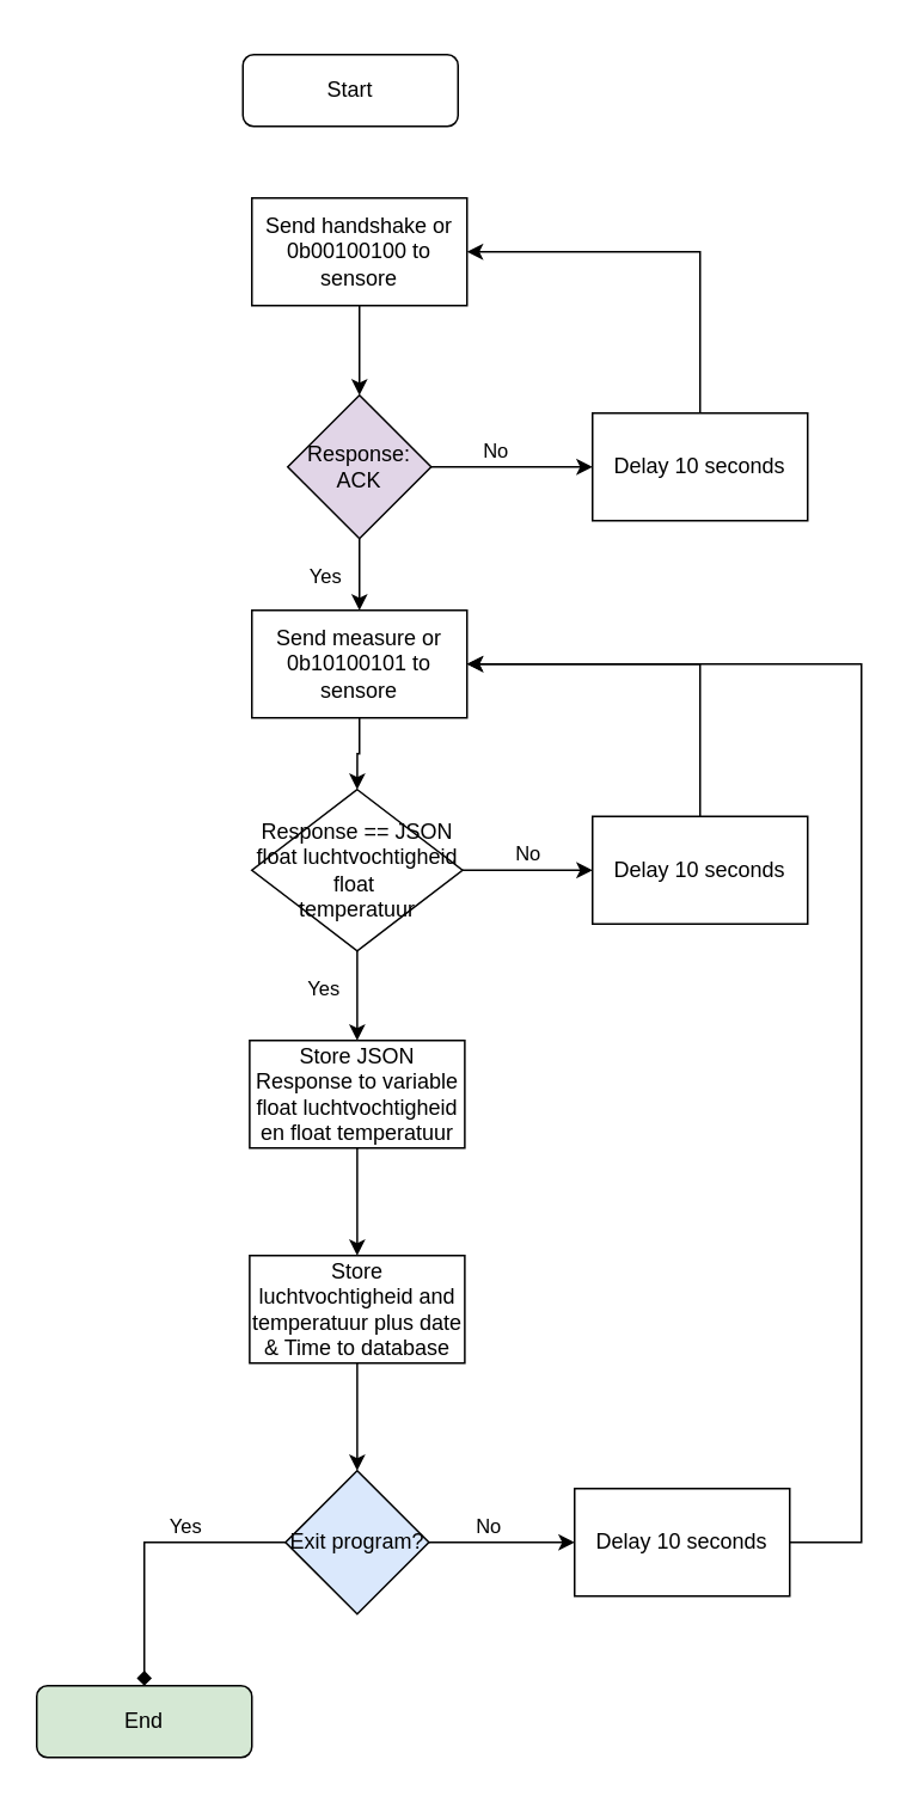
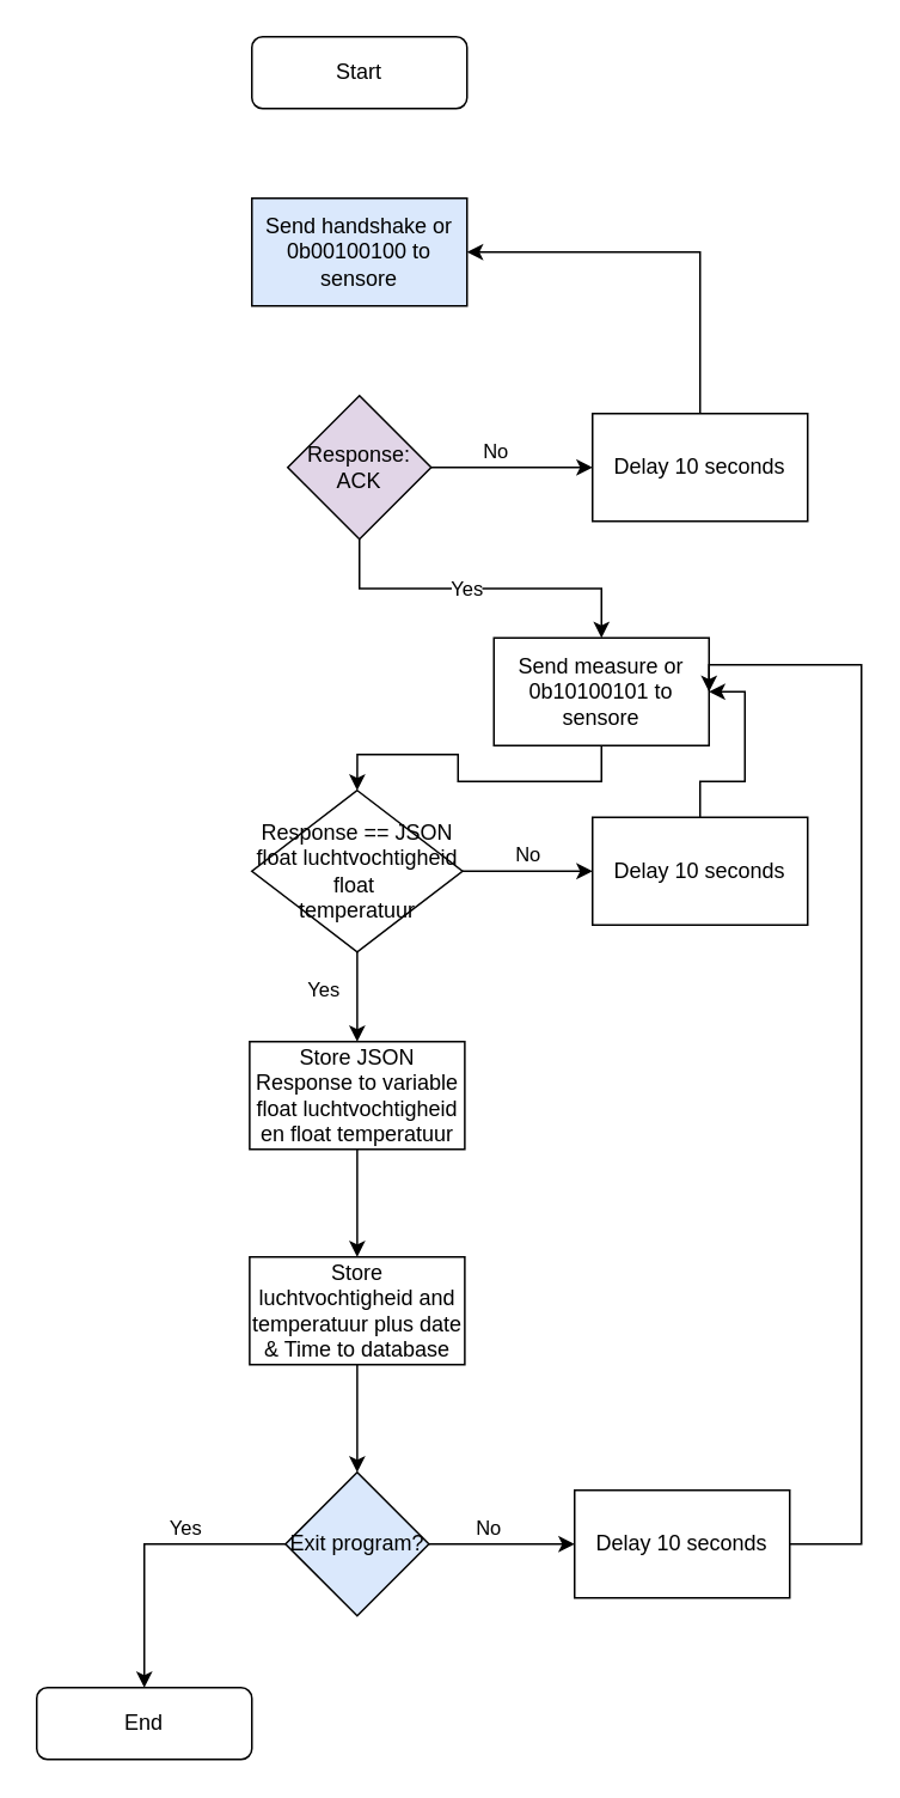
  <mxCell id="0" />
  <mxCell id="1" parent="0" />
- <mxCell id="2" value="Start" style="rounded=1;whiteSpace=wrap;html=1;" parent="1" vertex="1"><mxGeometry x="135" y="30" width="120" height="40" as="geometry" /></mxCell>
- <mxCell id="3" style="edgeStyle=orthogonalEdgeStyle;rounded=0;orthogonalLoop=1;jettySize=auto;html=1;entryX=0.5;entryY=0;entryDx=0;entryDy=0;" parent="1" source="4" target="9" edge="1"><mxGeometry relative="1" as="geometry" /></mxCell>
- <mxCell id="4" value="Send handshake or 0b00100100 to sensore" style="rounded=0;whiteSpace=wrap;html=1;" parent="1" vertex="1"><mxGeometry x="140" y="110" width="120" height="60" as="geometry" /></mxCell>
+ <mxCell id="2" value="Start" style="rounded=1;whiteSpace=wrap;html=1;" parent="1" vertex="1"><mxGeometry x="140" y="20" width="120" height="40" as="geometry" /></mxCell>
+ <mxCell id="4" value="Send handshake or 0b00100100 to sensore" style="rounded=0;whiteSpace=wrap;html=1;fillColor=#dae8fc;" parent="1" vertex="1"><mxGeometry x="140" y="110" width="120" height="60" as="geometry" /></mxCell>
  <mxCell id="5" style="edgeStyle=orthogonalEdgeStyle;rounded=0;orthogonalLoop=1;jettySize=auto;html=1;exitX=1;exitY=0.5;exitDx=0;exitDy=0;entryX=0;entryY=0.5;entryDx=0;entryDy=0;" parent="1" source="9" target="11" edge="1"><mxGeometry relative="1" as="geometry" /></mxCell>
  <mxCell id="6" value="No" style="edgeLabel;html=1;align=center;verticalAlign=middle;resizable=0;points=[];" parent="5" vertex="1" connectable="0"><mxGeometry x="-0.222" y="-3" relative="1" as="geometry"><mxPoint y="-13" as="offset" /></mxGeometry></mxCell>
  <mxCell id="7" style="edgeStyle=orthogonalEdgeStyle;rounded=0;orthogonalLoop=1;jettySize=auto;html=1;exitX=0.5;exitY=1;exitDx=0;exitDy=0;entryX=0.5;entryY=0;entryDx=0;entryDy=0;" parent="1" source="9" target="13" edge="1"><mxGeometry relative="1" as="geometry" /></mxCell>
  <mxCell id="8" value="Yes" style="edgeLabel;html=1;align=center;verticalAlign=middle;resizable=0;points=[];" parent="7" vertex="1" connectable="0"><mxGeometry x="0.1" y="-2" relative="1" as="geometry"><mxPoint x="-18" y="-2" as="offset" /></mxGeometry></mxCell>
  <mxCell id="9" value="Response: ACK" style="rhombus;whiteSpace=wrap;html=1;fillColor=#e1d5e7;" parent="1" vertex="1"><mxGeometry x="160" y="220" width="80" height="80" as="geometry" /></mxCell>
  <mxCell id="10" style="edgeStyle=orthogonalEdgeStyle;rounded=0;orthogonalLoop=1;jettySize=auto;html=1;exitX=0.5;exitY=0;exitDx=0;exitDy=0;entryX=1;entryY=0.5;entryDx=0;entryDy=0;" parent="1" source="11" target="4" edge="1"><mxGeometry relative="1" as="geometry" /></mxCell>
  <mxCell id="11" value="Delay 10 seconds" style="rounded=0;whiteSpace=wrap;html=1;" parent="1" vertex="1"><mxGeometry x="330" y="230" width="120" height="60" as="geometry" /></mxCell>
  <mxCell id="12" style="edgeStyle=orthogonalEdgeStyle;rounded=0;orthogonalLoop=1;jettySize=auto;html=1;exitX=0.5;exitY=1;exitDx=0;exitDy=0;entryX=0.5;entryY=0;entryDx=0;entryDy=0;" parent="1" source="13" target="18" edge="1"><mxGeometry relative="1" as="geometry" /></mxCell>
- <mxCell id="13" value="Send measure or 0b10100101 to sensore" style="rounded=0;whiteSpace=wrap;html=1;" parent="1" vertex="1"><mxGeometry x="140" y="340" width="120" height="60" as="geometry" /></mxCell>
+ <mxCell id="13" value="Send measure or 0b10100101 to sensore" style="rounded=0;whiteSpace=wrap;html=1;" parent="1" vertex="1"><mxGeometry x="275" y="355" width="120" height="60" as="geometry" /></mxCell>
  <mxCell id="14" style="edgeStyle=orthogonalEdgeStyle;rounded=0;orthogonalLoop=1;jettySize=auto;html=1;exitX=1;exitY=0.5;exitDx=0;exitDy=0;" parent="1" source="18" target="20" edge="1"><mxGeometry relative="1" as="geometry" /></mxCell>
  <mxCell id="15" value="No" style="edgeLabel;html=1;align=center;verticalAlign=middle;resizable=0;points=[];" parent="14" vertex="1" connectable="0"><mxGeometry x="0.006" y="6" relative="1" as="geometry"><mxPoint y="-4" as="offset" /></mxGeometry></mxCell>
  <mxCell id="16" style="edgeStyle=orthogonalEdgeStyle;rounded=0;orthogonalLoop=1;jettySize=auto;html=1;exitX=0.5;exitY=1;exitDx=0;exitDy=0;entryX=0.5;entryY=0;entryDx=0;entryDy=0;" parent="1" source="18" target="22" edge="1"><mxGeometry relative="1" as="geometry" /></mxCell>
  <mxCell id="17" value="Yes" style="edgeLabel;html=1;align=center;verticalAlign=middle;resizable=0;points=[];" parent="16" vertex="1" connectable="0"><mxGeometry x="-0.28" y="2" relative="1" as="geometry"><mxPoint x="-21" y="2" as="offset" /></mxGeometry></mxCell>
  <mxCell id="18" value="Response == JSON&lt;div&gt;float luchtvochtigheid&lt;/div&gt;&lt;div&gt;float&amp;nbsp;&lt;/div&gt;&lt;div&gt;temperatuur&lt;/div&gt;" style="rhombus;whiteSpace=wrap;html=1;" parent="1" vertex="1"><mxGeometry x="140" y="440" width="117.5" height="90" as="geometry" /></mxCell>
  <mxCell id="19" style="edgeStyle=orthogonalEdgeStyle;rounded=0;orthogonalLoop=1;jettySize=auto;html=1;exitX=0.5;exitY=0;exitDx=0;exitDy=0;entryX=1;entryY=0.5;entryDx=0;entryDy=0;" parent="1" source="20" target="13" edge="1"><mxGeometry relative="1" as="geometry" /></mxCell>
  <mxCell id="20" value="Delay 10 seconds" style="rounded=0;whiteSpace=wrap;html=1;" parent="1" vertex="1"><mxGeometry x="330" y="455" width="120" height="60" as="geometry" /></mxCell>
  <mxCell id="21" style="edgeStyle=orthogonalEdgeStyle;rounded=0;orthogonalLoop=1;jettySize=auto;html=1;exitX=0.5;exitY=1;exitDx=0;exitDy=0;entryX=0.5;entryY=0;entryDx=0;entryDy=0;" parent="1" source="22" target="24" edge="1"><mxGeometry relative="1" as="geometry" /></mxCell>
  <mxCell id="22" value="Store JSON Response to variable float luchtvochtigheid en float temperatuur" style="rounded=0;whiteSpace=wrap;html=1;" parent="1" vertex="1"><mxGeometry x="138.75" y="580" width="120" height="60" as="geometry" /></mxCell>
  <mxCell id="23" style="edgeStyle=orthogonalEdgeStyle;rounded=0;orthogonalLoop=1;jettySize=auto;html=1;exitX=0.5;exitY=1;exitDx=0;exitDy=0;entryX=0.5;entryY=0;entryDx=0;entryDy=0;" parent="1" source="24" target="29" edge="1"><mxGeometry relative="1" as="geometry" /></mxCell>
  <mxCell id="24" value="Store luchtvochtigheid and temperatuur plus date &amp;amp; Time to database" style="rounded=0;whiteSpace=wrap;html=1;" parent="1" vertex="1"><mxGeometry x="138.75" y="700" width="120" height="60" as="geometry" /></mxCell>
  <mxCell id="25" style="edgeStyle=orthogonalEdgeStyle;rounded=0;orthogonalLoop=1;jettySize=auto;html=1;exitX=1;exitY=0.5;exitDx=0;exitDy=0;entryX=0;entryY=0.5;entryDx=0;entryDy=0;" parent="1" source="29" target="31" edge="1"><mxGeometry relative="1" as="geometry" /></mxCell>
  <mxCell id="26" value="No" style="edgeLabel;html=1;align=center;verticalAlign=middle;resizable=0;points=[];" parent="25" vertex="1" connectable="0"><mxGeometry x="-0.181" y="-1" relative="1" as="geometry"><mxPoint y="-11" as="offset" /></mxGeometry></mxCell>
- <mxCell id="27" style="edgeStyle=orthogonalEdgeStyle;rounded=0;orthogonalLoop=1;jettySize=auto;html=1;exitX=0;exitY=0.5;exitDx=0;exitDy=0;endArrow=diamond;" parent="1" source="29" target="32" edge="1"><mxGeometry relative="1" as="geometry" /></mxCell>
+ <mxCell id="27" style="edgeStyle=orthogonalEdgeStyle;rounded=0;orthogonalLoop=1;jettySize=auto;html=1;exitX=0;exitY=0.5;exitDx=0;exitDy=0;" parent="1" source="29" target="32" edge="1"><mxGeometry relative="1" as="geometry" /></mxCell>
  <mxCell id="28" value="Yes" style="edgeLabel;html=1;align=center;verticalAlign=middle;resizable=0;points=[];" parent="27" vertex="1" connectable="0"><mxGeometry x="-0.298" y="3" relative="1" as="geometry"><mxPoint y="-13" as="offset" /></mxGeometry></mxCell>
  <mxCell id="29" value="Exit program?" style="rhombus;whiteSpace=wrap;html=1;fillColor=#dae8fc;" parent="1" vertex="1"><mxGeometry x="158.75" y="820" width="80" height="80" as="geometry" /></mxCell>
  <mxCell id="30" style="edgeStyle=orthogonalEdgeStyle;rounded=0;orthogonalLoop=1;jettySize=auto;html=1;exitX=1;exitY=0.5;exitDx=0;exitDy=0;entryX=1;entryY=0.5;entryDx=0;entryDy=0;" parent="1" source="31" target="13" edge="1"><mxGeometry relative="1" as="geometry"><Array as="points"><mxPoint x="480" y="860" /><mxPoint x="480" y="370" /></Array></mxGeometry></mxCell>
  <mxCell id="31" value="Delay 10 seconds" style="rounded=0;whiteSpace=wrap;html=1;" parent="1" vertex="1"><mxGeometry x="320" y="830" width="120" height="60" as="geometry" /></mxCell>
- <mxCell id="32" value="End" style="rounded=1;whiteSpace=wrap;html=1;fillColor=#d5e8d4;" parent="1" vertex="1"><mxGeometry x="20" y="940" width="120" height="40" as="geometry" /></mxCell>
+ <mxCell id="32" value="End" style="rounded=1;whiteSpace=wrap;html=1;" parent="1" vertex="1"><mxGeometry x="20" y="940" width="120" height="40" as="geometry" /></mxCell>
